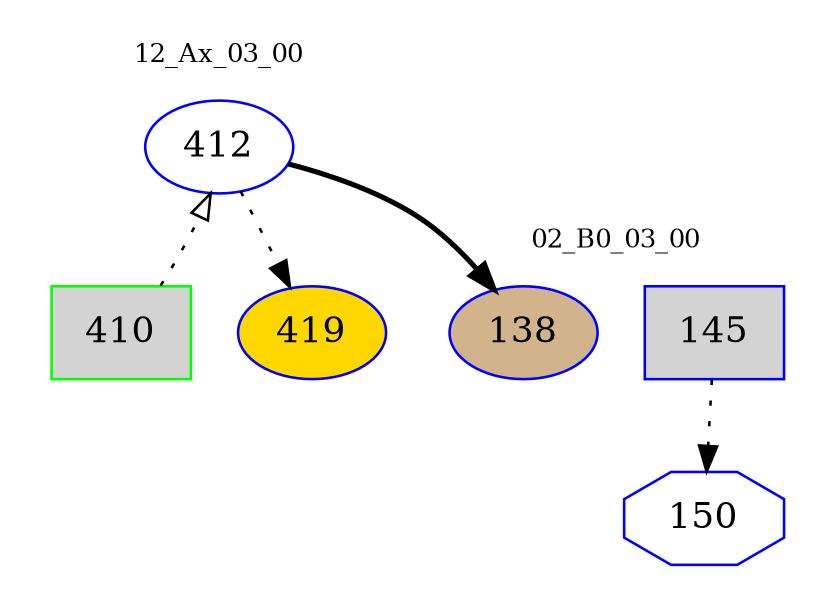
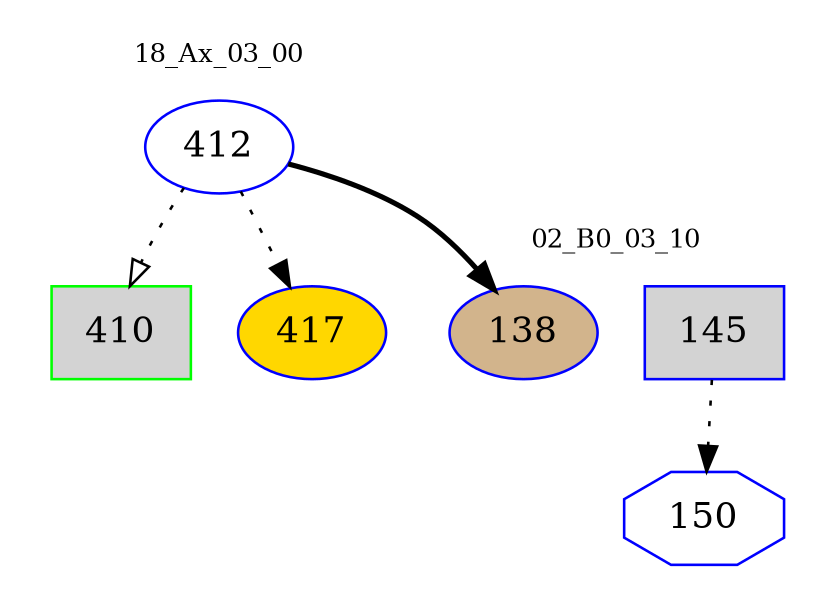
  digraph {
    node [color=blue fillcolor=white shape=ellipse style=filled]
    edge [arrowhead=normal color=black style=dotted]
    n1 [label=412]
    n2 [color=green fillcolor=lightgrey label=410 shape=box]
-   n3 [fillcolor=gold label=419]
+   n3 [fillcolor=gold label=417]
    n4 [fillcolor=lightgrey label=145 shape=box]
    n5 [fillcolor=tan label=138]
    n6 [label=150 shape=octagon]
    subgraph cluster_1 {
      color=white
      fontsize=10
-     label="12_Ax_03_00"
+     label="18_Ax_03_00"
      n1
      n2
      n3
    }
    subgraph cluster_2 {
      color=white
      fontsize=10
-     label="02_B0_03_00"
+     label="02_B0_03_10"
      n4
      n5
      n6
    }
-   n2 -> n1 [arrowhead=onormal]
+   n1 -> n2 [arrowhead=onormal]
    n1 -> n3
    n1 -> n5 [style=bold]
    n4 -> n6
  }
